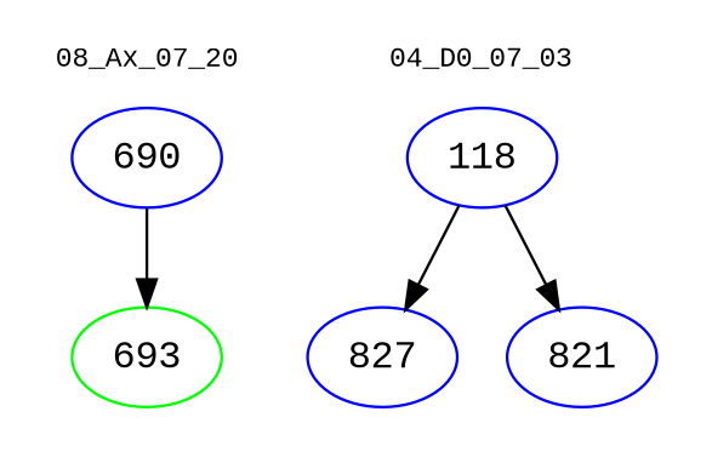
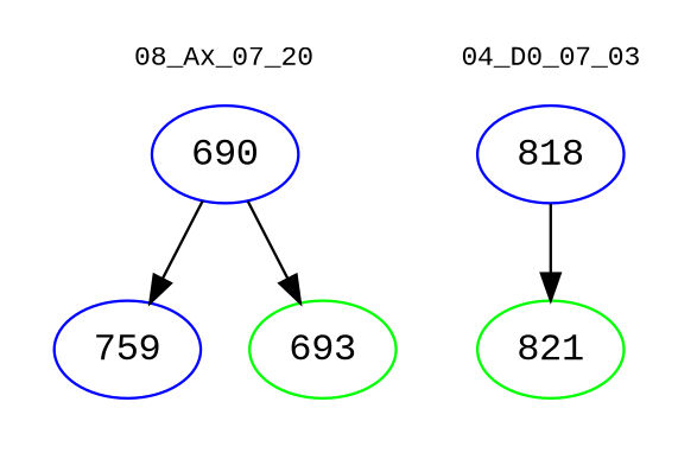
  digraph {
    fontname="Liberation Mono"
    node [color=blue fontname="Liberation Mono"]
    edge [color=black fontname="Liberation Mono"]
    n1 [label=690]
+   n2 [label=759]
    n3 [color=green label=693]
-   n4 [label=118]
-   n5 [label=827]
-   n6 [label=821]
+   n4 [label=818]
+   n6 [color=green label=821]
    subgraph cluster_1 {
      color=white
      fontsize=10
      label="08_Ax_07_20"
      n1
+     n2
      n3
    }
    subgraph cluster_2 {
      color=white
      fontsize=10
      label="04_D0_07_03"
      n4
-     n5
      n6
    }
+   n1 -> n2
    n1 -> n3
-   n4 -> n5
    n4 -> n6
  }
